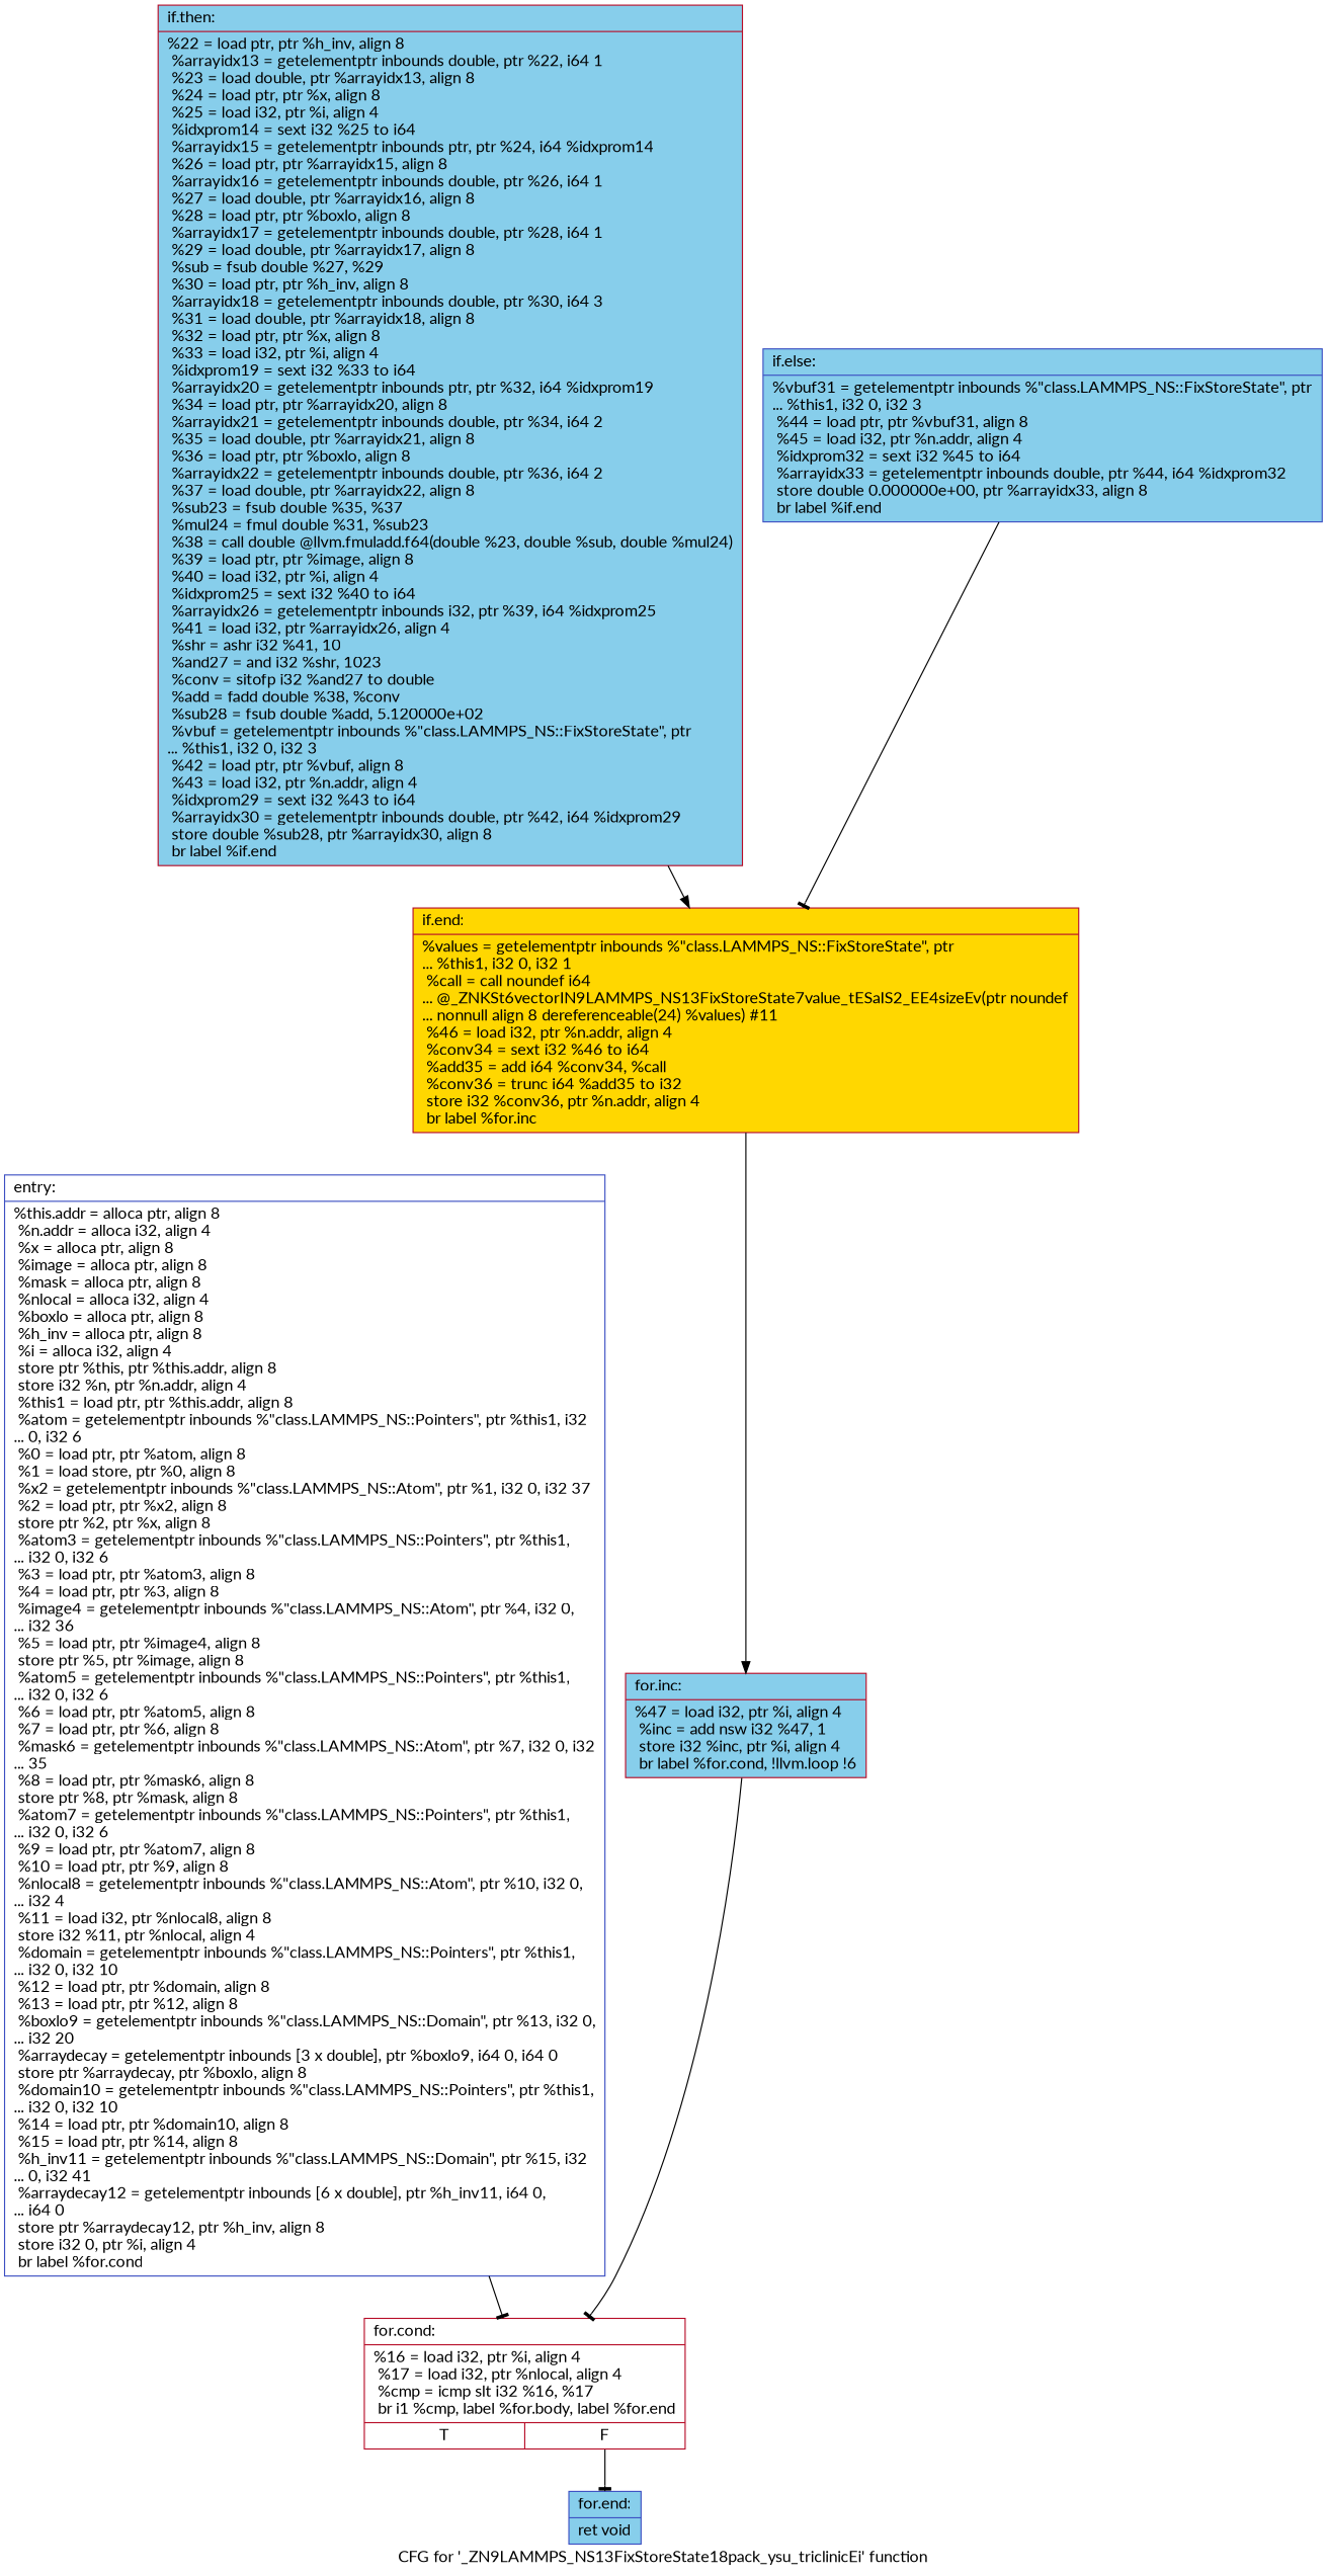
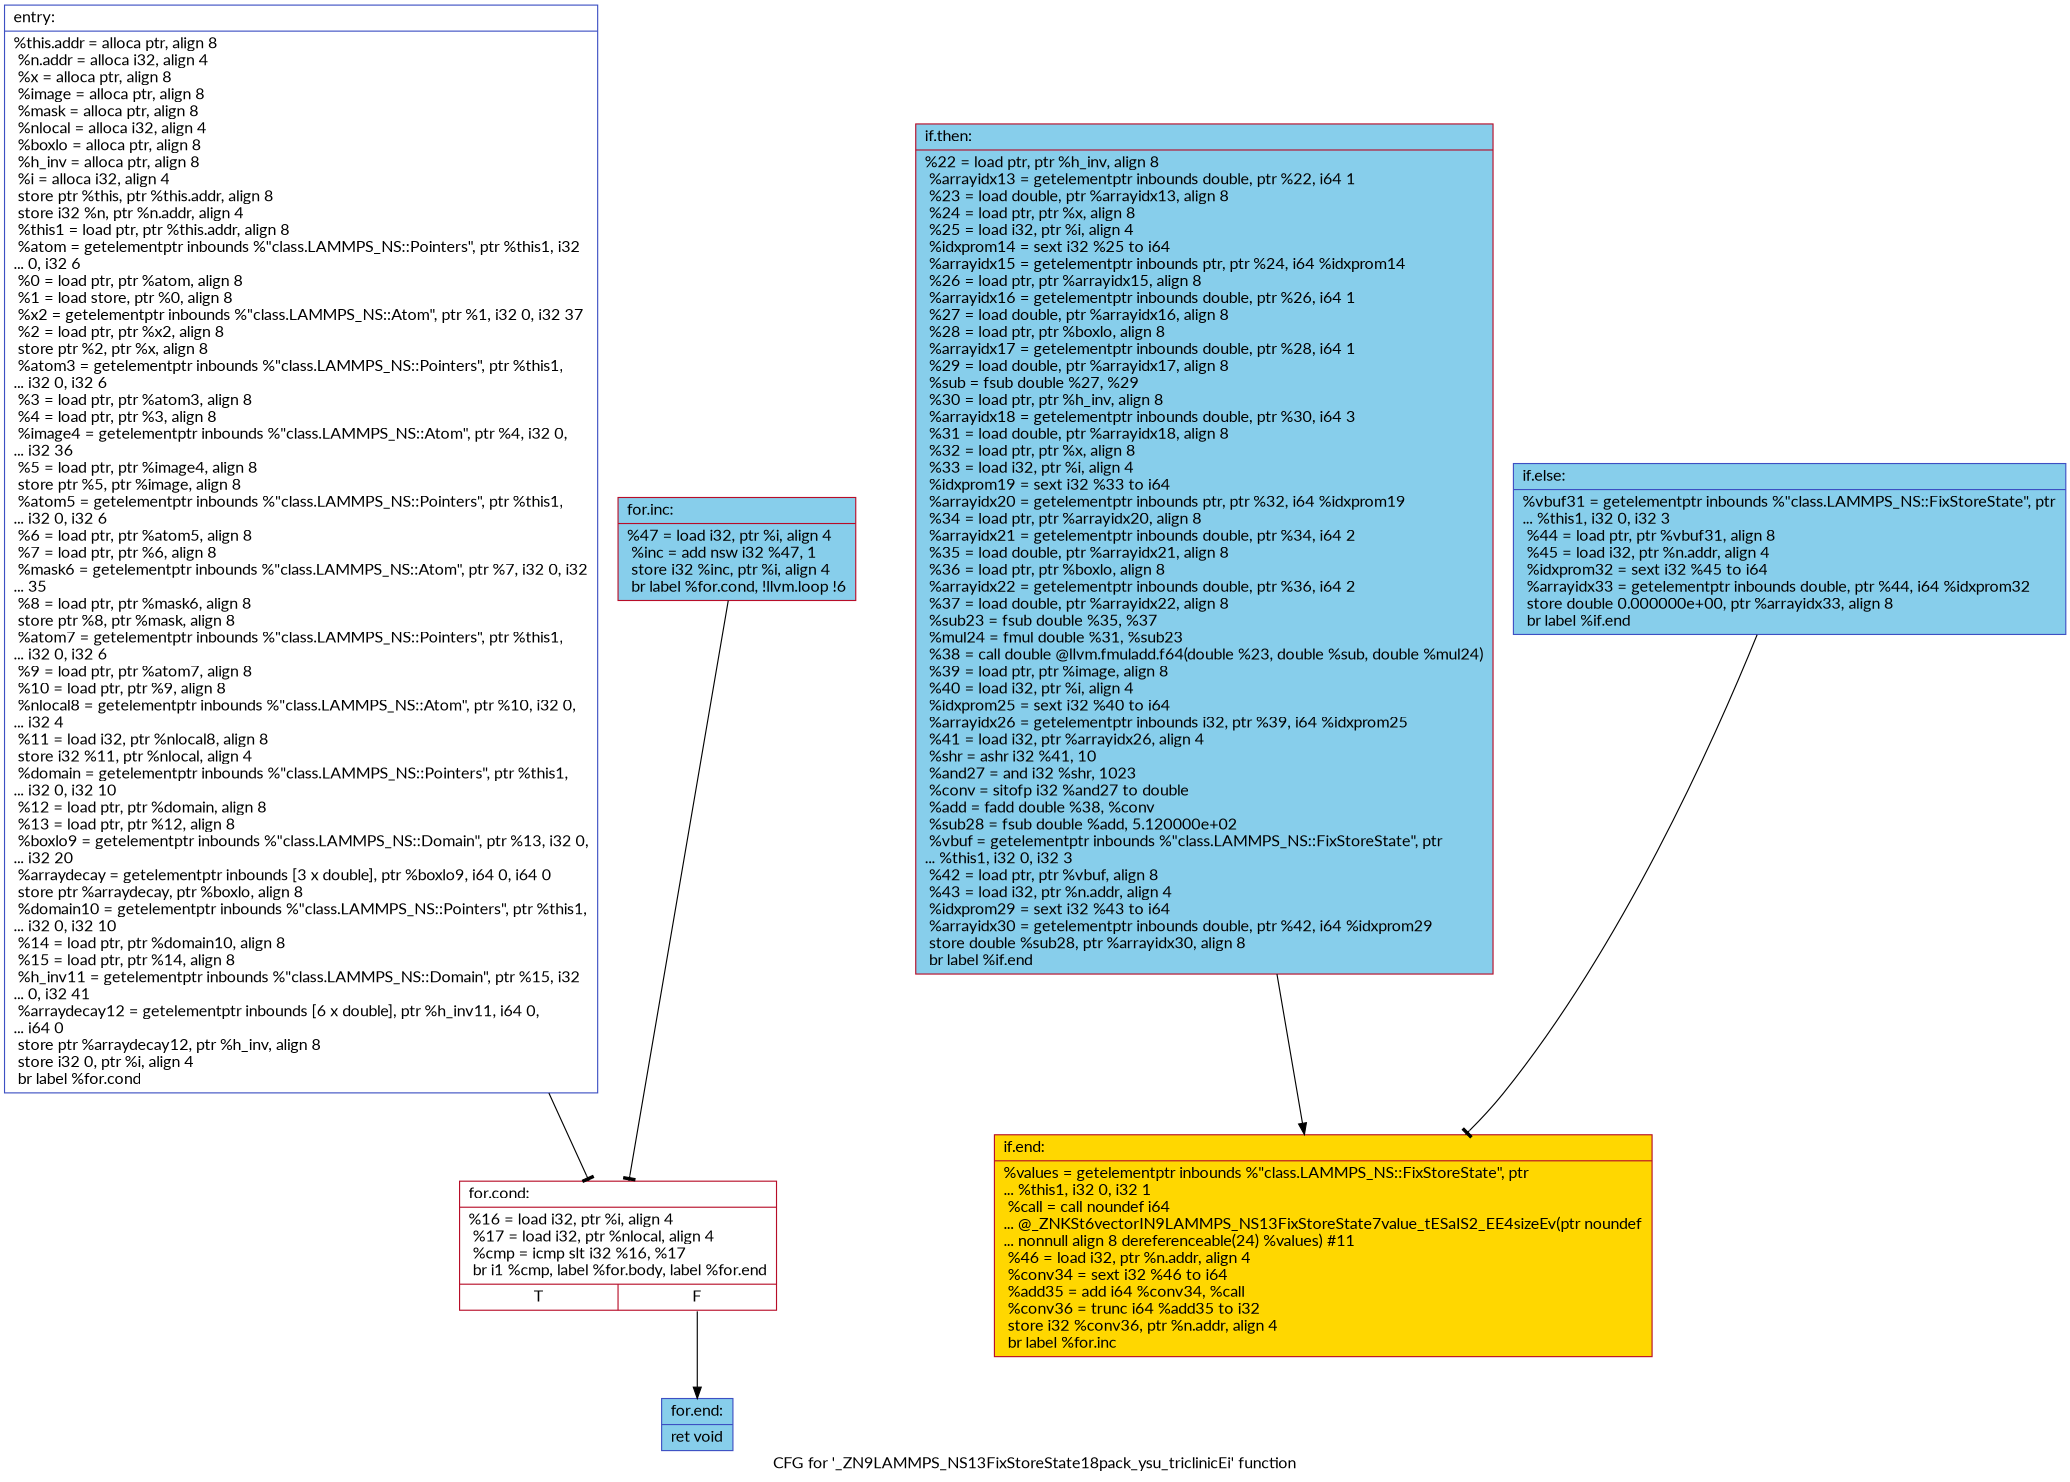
  digraph {
    fontname=Lato
    label="CFG for '_ZN9LAMMPS_NS13FixStoreState18pack_ysu_triclinicEi' function"
    node [color="#b70d28ff" fillcolor=skyblue fontname=Lato shape=record style=filled]
    edge [arrowhead=tee fontname=Lato]
    n1 [color="#3d50c3ff" fillcolor=white label="{entry:\l|  %this.addr = alloca ptr, align 8\l  %n.addr = alloca i32, align 4\l  %x = alloca ptr, align 8\l  %image = alloca ptr, align 8\l  %mask = alloca ptr, align 8\l  %nlocal = alloca i32, align 4\l  %boxlo = alloca ptr, align 8\l  %h_inv = alloca ptr, align 8\l  %i = alloca i32, align 4\l  store ptr %this, ptr %this.addr, align 8\l  store i32 %n, ptr %n.addr, align 4\l  %this1 = load ptr, ptr %this.addr, align 8\l  %atom = getelementptr inbounds %\"class.LAMMPS_NS::Pointers\", ptr %this1, i32\l... 0, i32 6\l  %0 = load ptr, ptr %atom, align 8\l  %1 = load store, ptr %0, align 8\l  %x2 = getelementptr inbounds %\"class.LAMMPS_NS::Atom\", ptr %1, i32 0, i32 37\l  %2 = load ptr, ptr %x2, align 8\l  store ptr %2, ptr %x, align 8\l  %atom3 = getelementptr inbounds %\"class.LAMMPS_NS::Pointers\", ptr %this1,\l... i32 0, i32 6\l  %3 = load ptr, ptr %atom3, align 8\l  %4 = load ptr, ptr %3, align 8\l  %image4 = getelementptr inbounds %\"class.LAMMPS_NS::Atom\", ptr %4, i32 0,\l... i32 36\l  %5 = load ptr, ptr %image4, align 8\l  store ptr %5, ptr %image, align 8\l  %atom5 = getelementptr inbounds %\"class.LAMMPS_NS::Pointers\", ptr %this1,\l... i32 0, i32 6\l  %6 = load ptr, ptr %atom5, align 8\l  %7 = load ptr, ptr %6, align 8\l  %mask6 = getelementptr inbounds %\"class.LAMMPS_NS::Atom\", ptr %7, i32 0, i32\l... 35\l  %8 = load ptr, ptr %mask6, align 8\l  store ptr %8, ptr %mask, align 8\l  %atom7 = getelementptr inbounds %\"class.LAMMPS_NS::Pointers\", ptr %this1,\l... i32 0, i32 6\l  %9 = load ptr, ptr %atom7, align 8\l  %10 = load ptr, ptr %9, align 8\l  %nlocal8 = getelementptr inbounds %\"class.LAMMPS_NS::Atom\", ptr %10, i32 0,\l... i32 4\l  %11 = load i32, ptr %nlocal8, align 8\l  store i32 %11, ptr %nlocal, align 4\l  %domain = getelementptr inbounds %\"class.LAMMPS_NS::Pointers\", ptr %this1,\l... i32 0, i32 10\l  %12 = load ptr, ptr %domain, align 8\l  %13 = load ptr, ptr %12, align 8\l  %boxlo9 = getelementptr inbounds %\"class.LAMMPS_NS::Domain\", ptr %13, i32 0,\l... i32 20\l  %arraydecay = getelementptr inbounds [3 x double], ptr %boxlo9, i64 0, i64 0\l  store ptr %arraydecay, ptr %boxlo, align 8\l  %domain10 = getelementptr inbounds %\"class.LAMMPS_NS::Pointers\", ptr %this1,\l... i32 0, i32 10\l  %14 = load ptr, ptr %domain10, align 8\l  %15 = load ptr, ptr %14, align 8\l  %h_inv11 = getelementptr inbounds %\"class.LAMMPS_NS::Domain\", ptr %15, i32\l... 0, i32 41\l  %arraydecay12 = getelementptr inbounds [6 x double], ptr %h_inv11, i64 0,\l... i64 0\l  store ptr %arraydecay12, ptr %h_inv, align 8\l  store i32 0, ptr %i, align 4\l  br label %for.cond\l}"]
    n2 [fillcolor=white label="{for.cond:\l|  %16 = load i32, ptr %i, align 4\l  %17 = load i32, ptr %nlocal, align 4\l  %cmp = icmp slt i32 %16, %17\l  br i1 %cmp, label %for.body, label %for.end\l|{<s0>T|<s1>F}}"]
    n3 [color="#3d50c3ff" label="{for.end:\l|  ret void\l}"]
    n4 [label="{if.then:\l|  %22 = load ptr, ptr %h_inv, align 8\l  %arrayidx13 = getelementptr inbounds double, ptr %22, i64 1\l  %23 = load double, ptr %arrayidx13, align 8\l  %24 = load ptr, ptr %x, align 8\l  %25 = load i32, ptr %i, align 4\l  %idxprom14 = sext i32 %25 to i64\l  %arrayidx15 = getelementptr inbounds ptr, ptr %24, i64 %idxprom14\l  %26 = load ptr, ptr %arrayidx15, align 8\l  %arrayidx16 = getelementptr inbounds double, ptr %26, i64 1\l  %27 = load double, ptr %arrayidx16, align 8\l  %28 = load ptr, ptr %boxlo, align 8\l  %arrayidx17 = getelementptr inbounds double, ptr %28, i64 1\l  %29 = load double, ptr %arrayidx17, align 8\l  %sub = fsub double %27, %29\l  %30 = load ptr, ptr %h_inv, align 8\l  %arrayidx18 = getelementptr inbounds double, ptr %30, i64 3\l  %31 = load double, ptr %arrayidx18, align 8\l  %32 = load ptr, ptr %x, align 8\l  %33 = load i32, ptr %i, align 4\l  %idxprom19 = sext i32 %33 to i64\l  %arrayidx20 = getelementptr inbounds ptr, ptr %32, i64 %idxprom19\l  %34 = load ptr, ptr %arrayidx20, align 8\l  %arrayidx21 = getelementptr inbounds double, ptr %34, i64 2\l  %35 = load double, ptr %arrayidx21, align 8\l  %36 = load ptr, ptr %boxlo, align 8\l  %arrayidx22 = getelementptr inbounds double, ptr %36, i64 2\l  %37 = load double, ptr %arrayidx22, align 8\l  %sub23 = fsub double %35, %37\l  %mul24 = fmul double %31, %sub23\l  %38 = call double @llvm.fmuladd.f64(double %23, double %sub, double %mul24)\l  %39 = load ptr, ptr %image, align 8\l  %40 = load i32, ptr %i, align 4\l  %idxprom25 = sext i32 %40 to i64\l  %arrayidx26 = getelementptr inbounds i32, ptr %39, i64 %idxprom25\l  %41 = load i32, ptr %arrayidx26, align 4\l  %shr = ashr i32 %41, 10\l  %and27 = and i32 %shr, 1023\l  %conv = sitofp i32 %and27 to double\l  %add = fadd double %38, %conv\l  %sub28 = fsub double %add, 5.120000e+02\l  %vbuf = getelementptr inbounds %\"class.LAMMPS_NS::FixStoreState\", ptr\l... %this1, i32 0, i32 3\l  %42 = load ptr, ptr %vbuf, align 8\l  %43 = load i32, ptr %n.addr, align 4\l  %idxprom29 = sext i32 %43 to i64\l  %arrayidx30 = getelementptr inbounds double, ptr %42, i64 %idxprom29\l  store double %sub28, ptr %arrayidx30, align 8\l  br label %if.end\l}"]
    n5 [fillcolor=gold label="{if.end:\l|  %values = getelementptr inbounds %\"class.LAMMPS_NS::FixStoreState\", ptr\l... %this1, i32 0, i32 1\l  %call = call noundef i64\l... @_ZNKSt6vectorIN9LAMMPS_NS13FixStoreState7value_tESaIS2_EE4sizeEv(ptr noundef\l... nonnull align 8 dereferenceable(24) %values) #11\l  %46 = load i32, ptr %n.addr, align 4\l  %conv34 = sext i32 %46 to i64\l  %add35 = add i64 %conv34, %call\l  %conv36 = trunc i64 %add35 to i32\l  store i32 %conv36, ptr %n.addr, align 4\l  br label %for.inc\l}"]
    n6 [color="#3d50c3ff" label="{if.else:\l|  %vbuf31 = getelementptr inbounds %\"class.LAMMPS_NS::FixStoreState\", ptr\l... %this1, i32 0, i32 3\l  %44 = load ptr, ptr %vbuf31, align 8\l  %45 = load i32, ptr %n.addr, align 4\l  %idxprom32 = sext i32 %45 to i64\l  %arrayidx33 = getelementptr inbounds double, ptr %44, i64 %idxprom32\l  store double 0.000000e+00, ptr %arrayidx33, align 8\l  br label %if.end\l}"]
    n7 [label="{for.inc:\l|  %47 = load i32, ptr %i, align 4\l  %inc = add nsw i32 %47, 1\l  store i32 %inc, ptr %i, align 4\l  br label %for.cond, !llvm.loop !6\l}"]
    n1 -> n2
-   n2 -> n3 [tailport=s1]
+   n2 -> n3 [arrowhead=normal tailport=s1]
    n4 -> n5 [arrowhead=normal]
-   n5 -> n7 [arrowhead=normal]
    n6 -> n5
    n7 -> n2
  }
